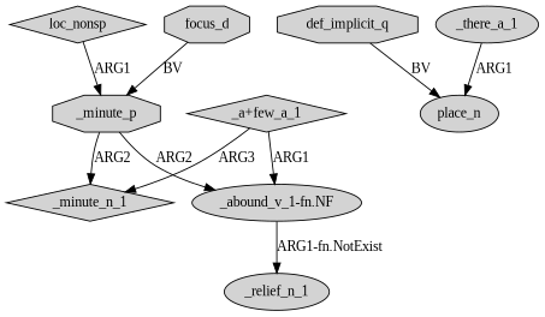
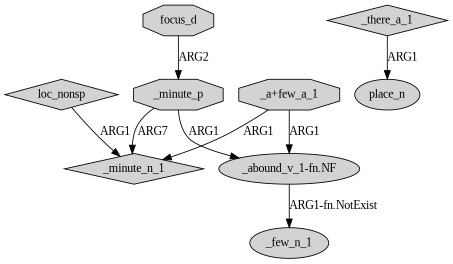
  digraph {
    fontname="Liberation Serif"
    node [fontname="Liberation Serif" shape=octagon style=filled]
    edge [fontname="Liberation Serif"]
    n1 [label=_minute_p]
    _minute_n_1 [shape=diamond]
    "_abound_v_1-fn.NF" [shape=ellipse]
-   _relief_n_1 [shape=ellipse]
+   _relief_n_1 [shape=ellipse label=_few_n_1]
    loc_nonsp [shape=diamond]
    place_n [shape=ellipse]
-   def_implicit_q
    focus_d
-   "_a+few_a_1" [shape=diamond]
-   _there_a_1 [shape=ellipse]
-   n1 -> _minute_n_1 [label=ARG2]
-   n1 -> "_abound_v_1-fn.NF" [label=ARG2]
+   "_a+few_a_1"
+   _there_a_1 [shape=diamond]
+   n1 -> _minute_n_1 [label=ARG7]
+   n1 -> "_abound_v_1-fn.NF" [label=ARG1]
    "_abound_v_1-fn.NF" -> _relief_n_1 [label="ARG1-fn.NotExist"]
-   loc_nonsp -> n1 [label=ARG1]
-   def_implicit_q -> place_n [label=BV]
-   focus_d -> n1 [label=BV]
-   "_a+few_a_1" -> _minute_n_1 [label=ARG3]
+   loc_nonsp -> _minute_n_1 [label=ARG1]
+   focus_d -> n1 [label=ARG2]
+   "_a+few_a_1" -> _minute_n_1 [label=ARG1]
    "_a+few_a_1" -> "_abound_v_1-fn.NF" [label=ARG1]
    _there_a_1 -> place_n [label=ARG1]
  }
